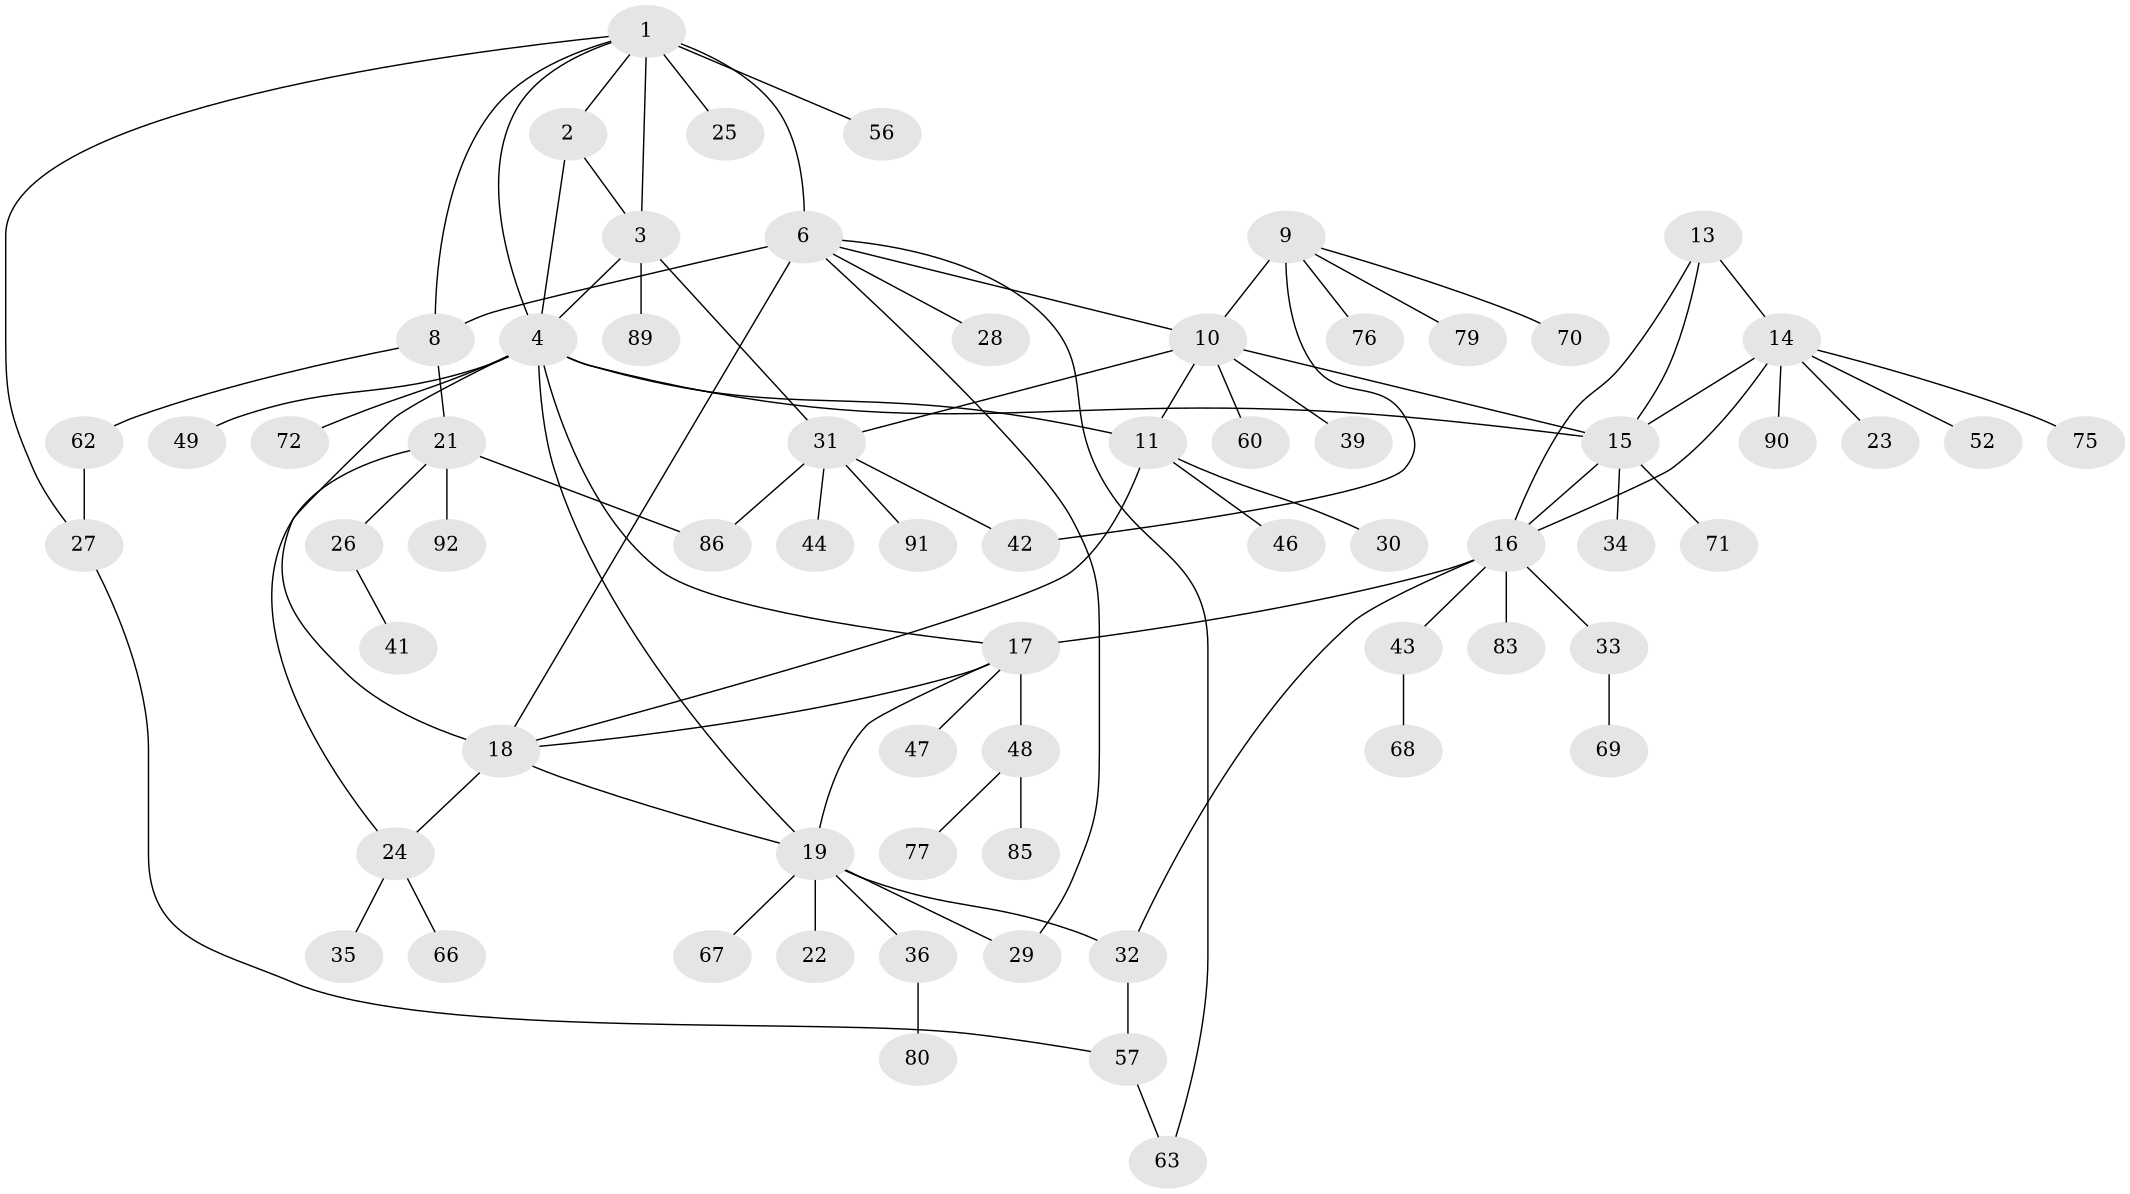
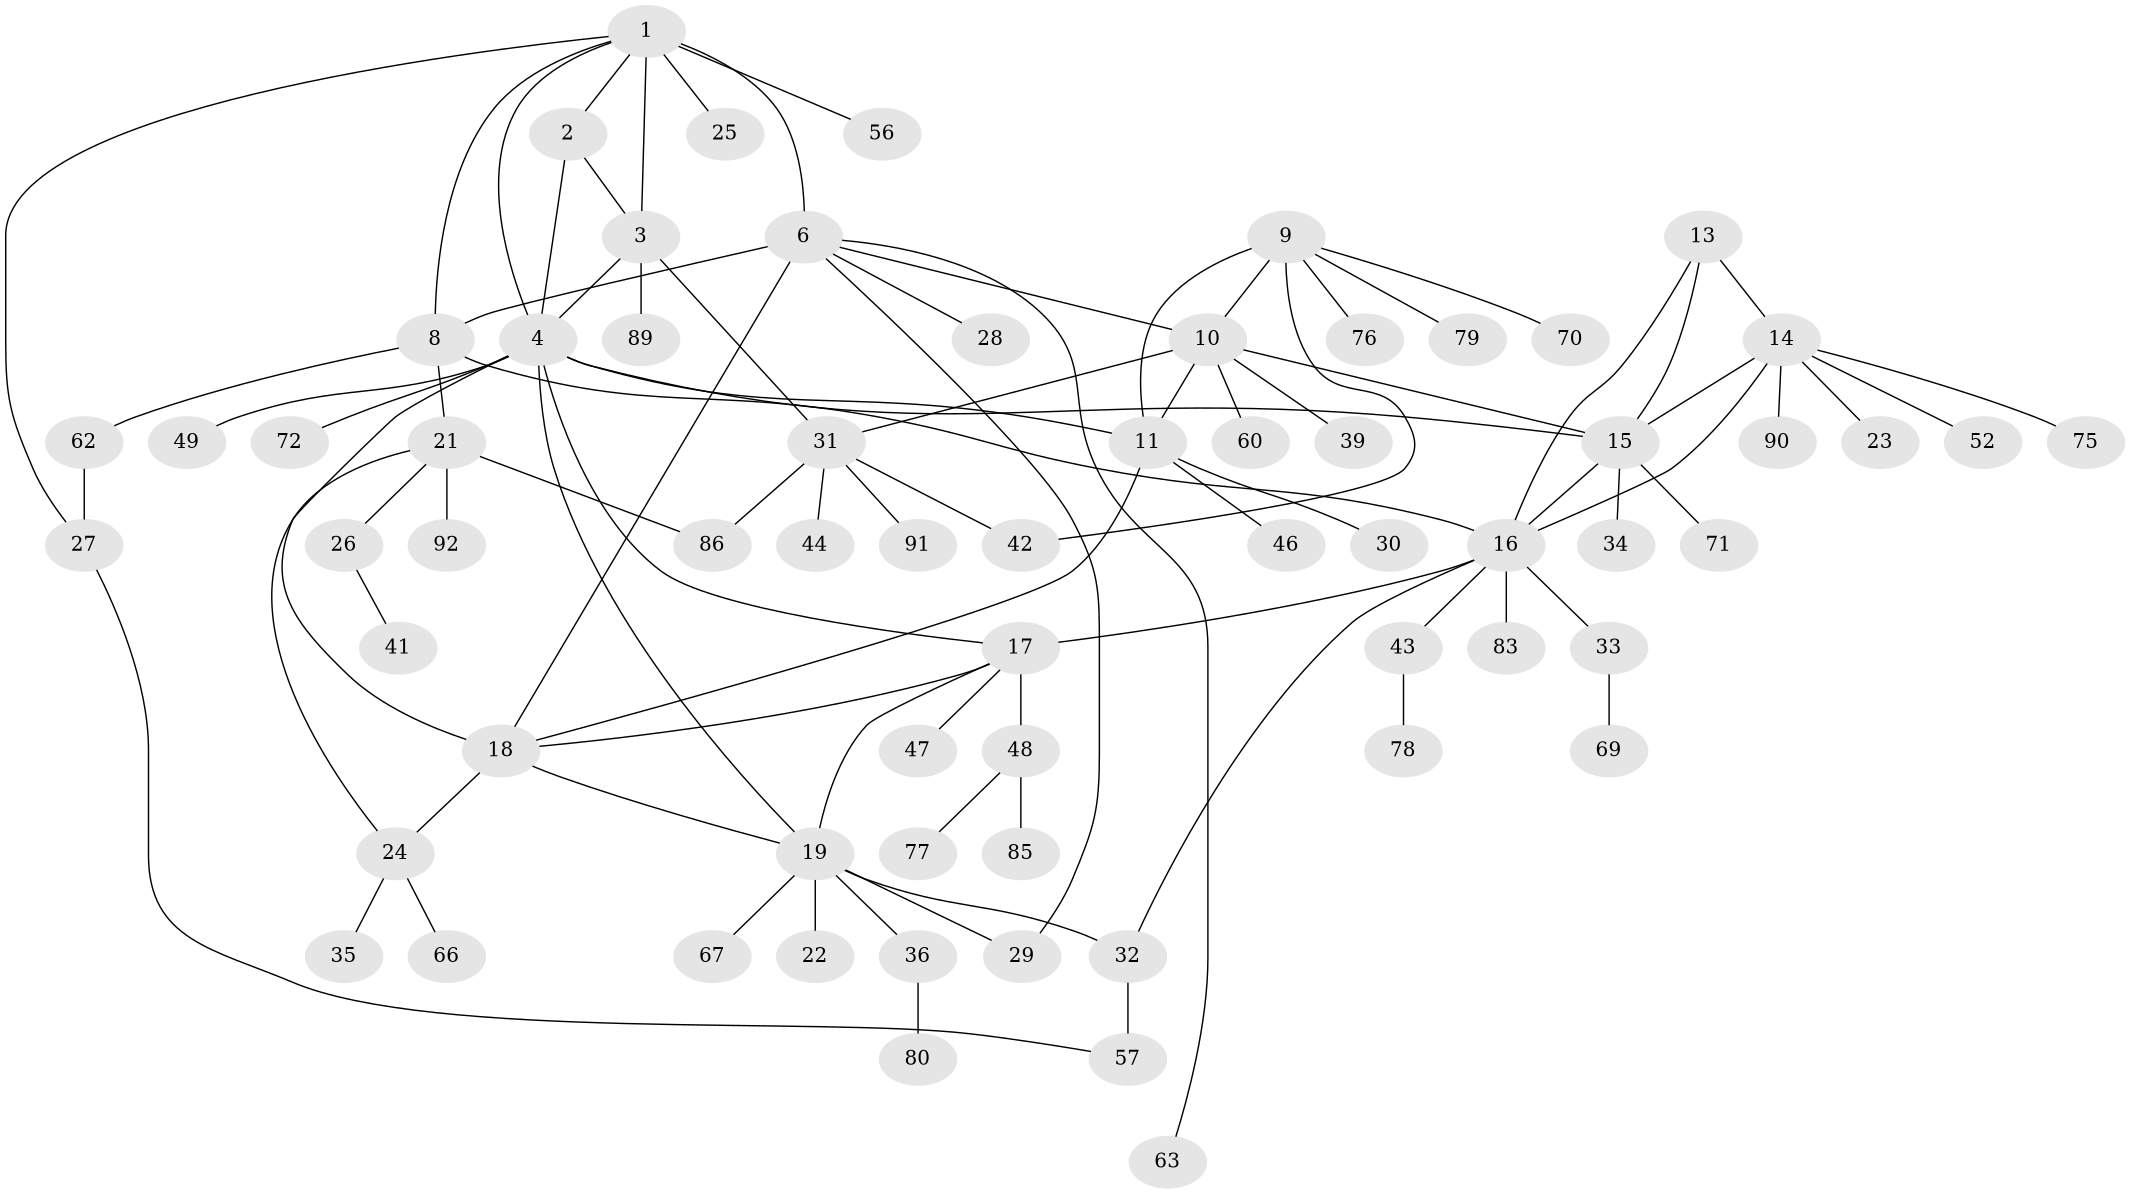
  graph {
    node [color=gray90 style=filled]
    1 [super="+5"]
    2
    3 [super="+59"]
    4 [super="+20"]
    6 [super="+7"]
    8
    25
    27 [super="+38"]
    56
    31 [super="+61"]
    89
    11 [super="+12"]
    15 [super="+73"]
    17 [super="+58"]
    18 [super="+81"]
    19
    49
    72
    10 [super="+78"]
    28
    29
    63
    16 [super="+84"]
    21 [super="+54"]
    62
    57 [super="+65"]
    42 [super="+88"]
    86
    44
    91
    30
    46
    34
    71
    47
    48 [super="+51"]
    24 [super="+50"]
    32 [super="+45"]
    22
    36
    67
    39
    60
    33 [super="+40"]
    43
    83
    26
    92
    9 [super="+82"]
    70
    76
    79
    13 [super="+74"]
    14 [super="+37"]
    23
    52 [super="+55"]
    75
    90
    69
-   68 [super="+87"]
+   68 [super="+87" label=78]
    77
    85
    35
    66
    80
    41
    1 -- 2
    1 -- 3
    1 -- 4
    1 -- 6 [weight=2]
    1 -- 8
    1 -- 25
    1 -- 27
    1 -- 56
    2 -- 3
    2 -- 4
    3 -- 4
    3 -- 31
    3 -- 89
    4 -- 11
    4 -- 15
    4 -- 17
    4 -- 18
    4 -- 19
    4 -- 49
    4 -- 72
    6 -- 8 [weight=2]
    6 -- 18
    6 -- 10
    6 -- 28
    6 -- 29
    6 -- 63
+   8 -- 16
    8 -- 21
    8 -- 62
    27 -- 57
    31 -- 42
    31 -- 86
    31 -- 44
    31 -- 91
    11 -- 18
    11 -- 30
    11 -- 46
    15 -- 16
    15 -- 34
    15 -- 71
    17 -- 18
    17 -- 19
    17 -- 47
    17 -- 48
    18 -- 19
    18 -- 24
    19 -- 29
    19 -- 32
    19 -- 22
    19 -- 36
    19 -- 67
    10 -- 31
    10 -- 11 [weight=2]
    10 -- 15
    10 -- 39
    10 -- 60
    16 -- 17
    16 -- 32
    16 -- 33
    16 -- 43
    16 -- 83
    21 -- 86
    21 -- 24
    21 -- 26
    21 -- 92
    62 -- 27
-   57 -- 63
    48 -- 77
    48 -- 85
    24 -- 35
    24 -- 66
    32 -- 57
    36 -- 80
    33 -- 69
    43 -- 68
    26 -- 41
+   9 -- 11 [weight=2]
    9 -- 10
    9 -- 42
    9 -- 70
    9 -- 76
    9 -- 79
    13 -- 15
    13 -- 16
    13 -- 14
    14 -- 15
    14 -- 16
    14 -- 23
    14 -- 52
    14 -- 75
    14 -- 90
  }
